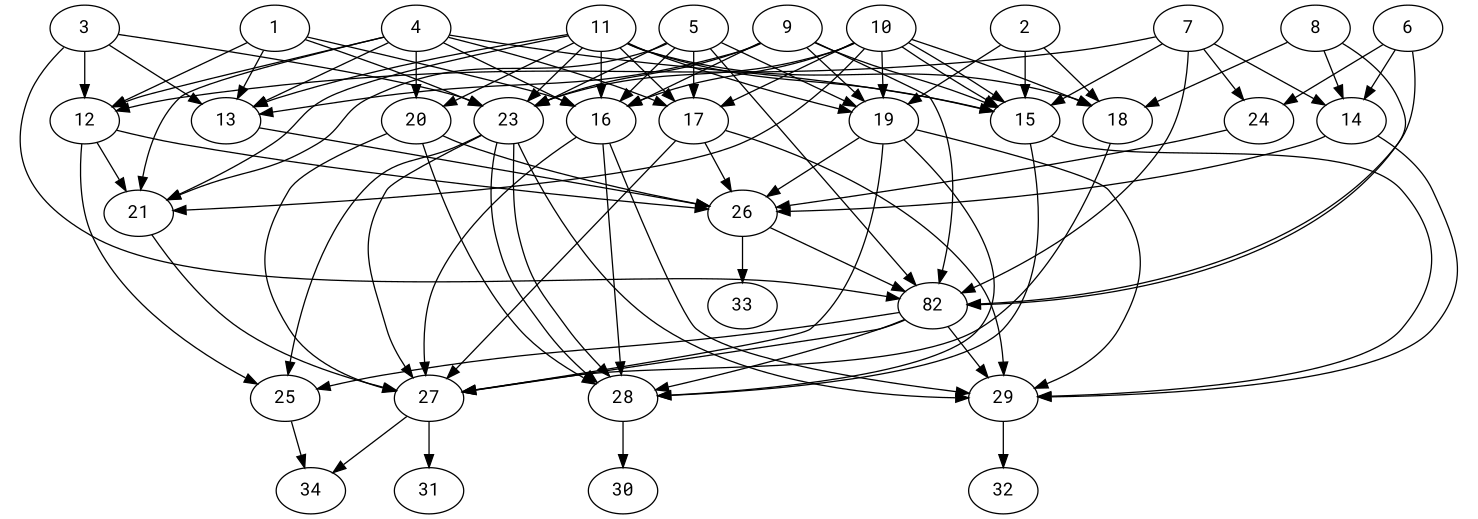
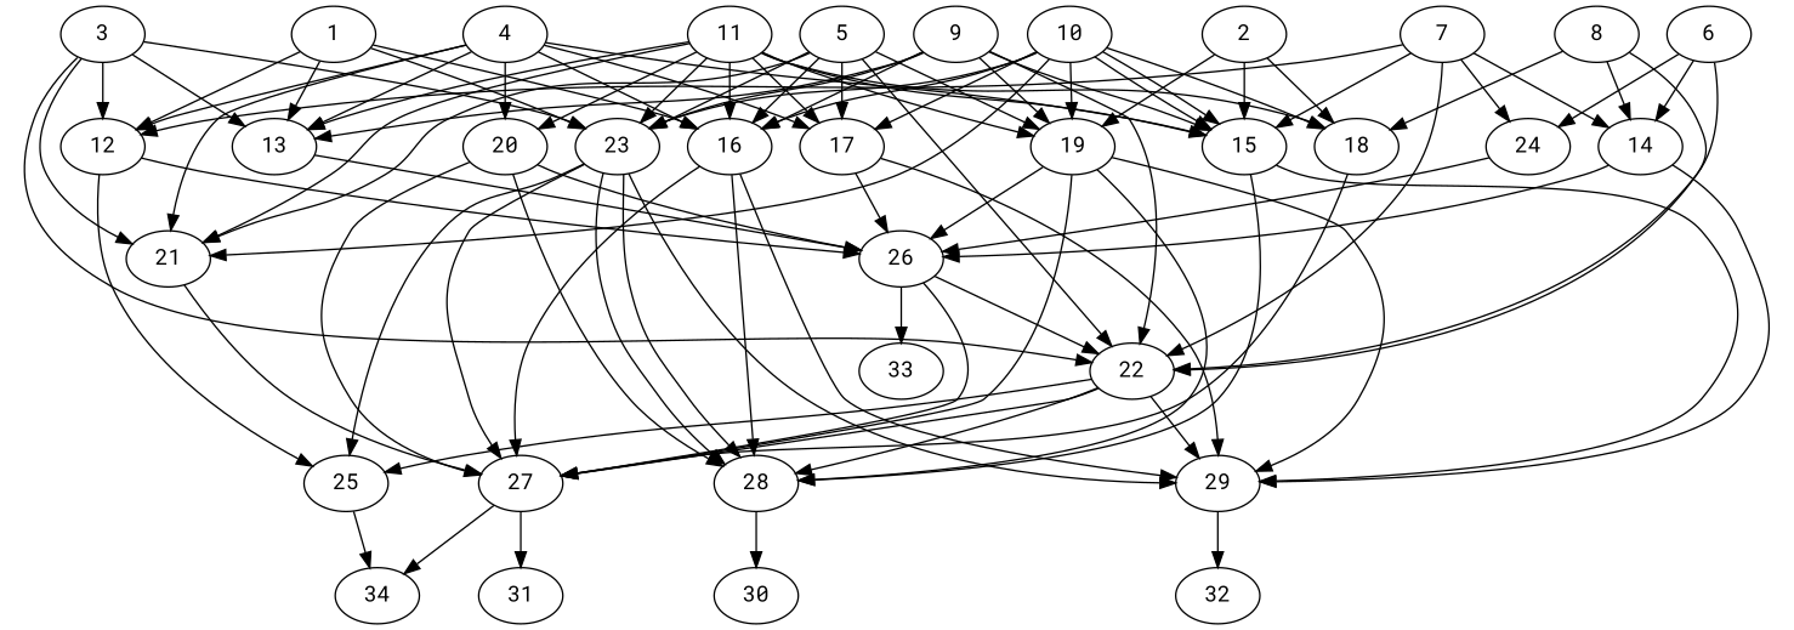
  digraph {
    fontname="Roboto Mono"
    node [alpha=0.15 fontname="Roboto Mono"]
    edge [fontname="Roboto Mono"]
    1 [alpha=0.02 expect_size=73033051552071286784]
    12 [expect_size=280795384675896918016]
    13 [alpha=0.18 expect_size=4713760992331300864]
    16 [alpha=0.13 expect_size=417713650458726720]
    23 [alpha=0.19 expect_size=4152911902458685]
    25 [alpha=0.14 expect_size=101731658516922368]
    26 [expect_size=2838602840986645]
    29 [alpha=0.13 expect_size=128695753040761716736]
    28 [alpha=0.13 expect_size=72142069520584933376]
    27 [expect_size=3699157127357588]
    34 [alpha=0.04 expect_size=3916801372646909]
-   22 [alpha=0.14 expect_size=234373437278830723072 label=82]
+   22 [alpha=0.14 expect_size=234373437278830723072]
    33 [expect_size=276274042633684]
    32 [alpha=0.10 expect_size=423531569781669888]
    30 [alpha=0.06 expect_size=6721350147218866176]
    31 [alpha=0.14 expect_size=220565480587445403648]
    2 [alpha=0.18 expect_size=4139163121967448]
    15 [alpha=0.07 expect_size=3467063626019545]
    18 [alpha=0.13 expect_size=5195414754654420992]
    19 [alpha=0.05 expect_size=13161450475214548]
    3 [alpha=0.03 expect_size=2649679661602083]
    21 [alpha=0.10 expect_size=163075986056704]
    4 [alpha=0.11 expect_size=199494240598542]
    17 [alpha=0.19 expect_size=11961325742456832]
    20 [alpha=0.07 expect_size=8168126449460185]
    5 [alpha=0.19 expect_size=2396229635715757]
    6 [expect_size=104587498404316184576]
    14 [alpha=0.02 expect_size=30209697424779247616]
    24 [alpha=0.14 expect_size=372390529433368192]
    7 [alpha=0.10 expect_size=245620153990510976]
    8 [alpha=0.04 expect_size=207034509541752928]
    9 [alpha=0.05 expect_size=165339124698798016]
    10 [alpha=0.20 expect_size=6401292418022617]
    11 [alpha=0.10 expect_size=1309239448219481]
    1 -> 12
    1 -> 13
    1 -> 16
    1 -> 23
    12 -> 25
    12 -> 26
    13 -> 26
    16 -> 29
    16 -> 28
    16 -> 27
    23 -> 25
    23 -> 29
    23 -> 28
    23 -> 28
    23 -> 27
    25 -> 34
    26 -> 22
    26 -> 33
    29 -> 32
    28 -> 30
    27 -> 34
    27 -> 31
    22 -> 25
    22 -> 29
    22 -> 28
    22 -> 27
    2 -> 15
    2 -> 18
    2 -> 19
    15 -> 29
    15 -> 28
    18 -> 27
    19 -> 26
    19 -> 29
    19 -> 28
    19 -> 27
    3 -> 12
    3 -> 13
    3 -> 23
    3 -> 22
-   12 -> 21
+   3 -> 21
    21 -> 27
    4 -> 12
    4 -> 13
    4 -> 16
    4 -> 15
    4 -> 21
    4 -> 17
    4 -> 20
    17 -> 26
    17 -> 29
-   17 -> 27
+   26 -> 27
    20 -> 26
    20 -> 28
    20 -> 27
    5 -> 16
    5 -> 23
    5 -> 22
    5 -> 19
    5 -> 21
    5 -> 17
    6 -> 22
    6 -> 14
    6 -> 24
    14 -> 26
    14 -> 29
    24 -> 26
    7 -> 12
    7 -> 22
    7 -> 15
    7 -> 14
    7 -> 24
    8 -> 22
    8 -> 18
    8 -> 14
    9 -> 13
    9 -> 16
    9 -> 23
    9 -> 22
    9 -> 15
    9 -> 19
    10 -> 16
    10 -> 23
    10 -> 15
    10 -> 15
    10 -> 18
    10 -> 19
    10 -> 21
    10 -> 17
    11 -> 13
    11 -> 16
    11 -> 23
    11 -> 15
    11 -> 18
    11 -> 19
    11 -> 21
    11 -> 17
    11 -> 20
  }
